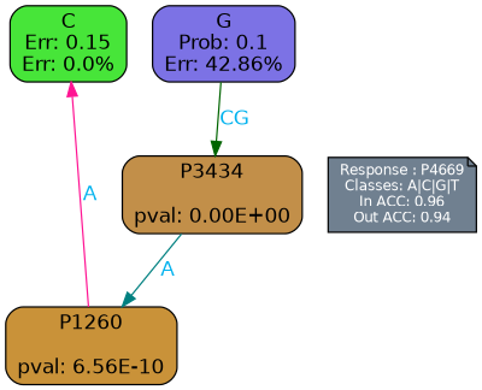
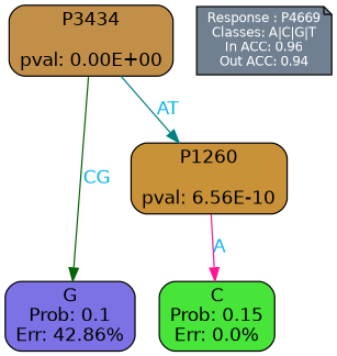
  digraph {
    ranksep=equally
    splines=polylines
    node [color=black fontname=helvetica shape=box style="filled, rounded"]
    edge [fontcolor=deepskyblue2 fontname=helvetica]
-   n1 [fillcolor="#47e539" label="C\nErr: 0.15\nErr: 0.0%"]
+   n1 [fillcolor="#47e539" label="C\nProb: 0.15\nErr: 0.0%"]
    n2 [fillcolor="#7c72e5" label="G\nProb: 0.1\nErr: 42.86%"]
    n3 [align=left fillcolor=slategray fontcolor=white fontsize=10 label="Response : P4669\nClasses: A|C|G|T\nIn ACC: 0.96\nOut ACC: 0.94\n" shape=note style=filled]
    n4 [fillcolor="#c28f49" label="P3434\n\npval: 0.00E+00"]
    n5 [fillcolor="#c99239" label="P1260\n\npval: 6.56E-10"]
    subgraph sub_1 {
      rank=same
      n1
      n2
    }
    subgraph sub_2 {
      rank=same
      n3
      n4
    }
-   n2 -> n4 [color=darkgreen label=CG]
-   n4 -> n5 [color=teal label=A]
+   n4 -> n2 [color=darkgreen label=CG]
+   n4 -> n5 [color=teal label=AT]
    n5 -> n1 [color=deeppink label=A]
  }
